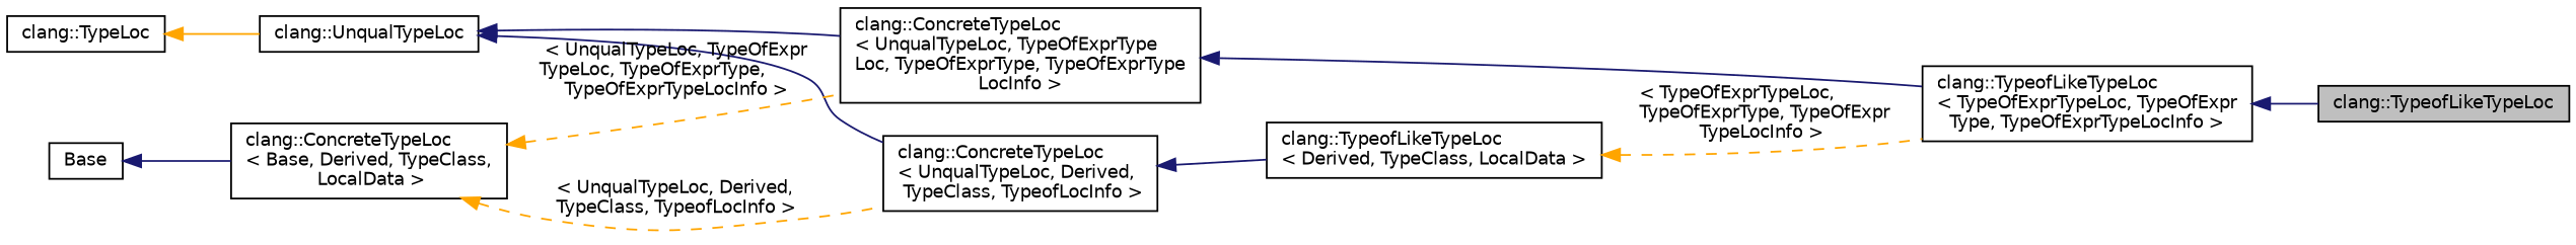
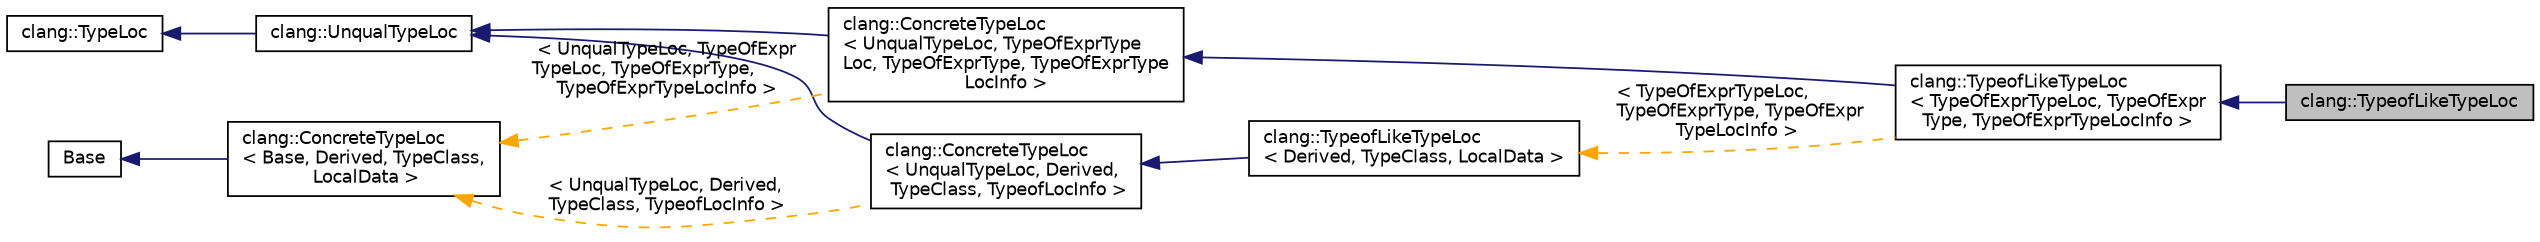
  digraph {
    rankdir=LR
    node [color=black fontname=Helvetica fontsize=10 shape=record]
    edge [color=midnightblue dir=back fontname=Helvetica fontsize=10 labelfontname=Helvetica labelfontsize=10 style=solid]
    n1 [fillcolor=grey75 fontcolor=black height=0.2 label="clang::TypeofLikeTypeLoc" style=filled width=0.4]
    n2 [height=0.2 label="clang::TypeofLikeTypeLoc\l\< TypeOfExprTypeLoc, TypeOfExpr\lType, TypeOfExprTypeLocInfo \>" width=0.4]
    n3 [height=0.2 label="clang::ConcreteTypeLoc\l\< UnqualTypeLoc, TypeOfExprType\lLoc, TypeOfExprType, TypeOfExprType\lLocInfo \>" width=0.4]
    n4 [height=0.2 label="clang::UnqualTypeLoc" width=0.4]
    n5 [height=0.2 label="clang::ConcreteTypeLoc\l\< UnqualTypeLoc, Derived,\l TypeClass, TypeofLocInfo \>" width=0.4]
    n6 [height=0.2 label="clang::TypeofLikeTypeLoc\l\< Derived, TypeClass, LocalData \>" width=0.4]
    n7 [height=0.2 label="clang::TypeLoc" width=0.4]
    n8 [height=0.2 label="clang::ConcreteTypeLoc\l\< Base, Derived, TypeClass,\l LocalData \>" width=0.4]
    n9 [height=0.2 label=Base width=0.4]
    n2 -> n1
    n3 -> n2
    n4 -> n3
    n4 -> n5
    n5 -> n6
    n6 -> n2 [color=orange label=" \< TypeOfExprTypeLoc,\l TypeOfExprType, TypeOfExpr\lTypeLocInfo \>" style=dashed]
-   n7 -> n4 [color=orange]
+   n7 -> n4
    n8 -> n3 [color=orange label=" \< UnqualTypeLoc, TypeOfExpr\lTypeLoc, TypeOfExprType,\l TypeOfExprTypeLocInfo \>" style=dashed]
    n8 -> n5 [color=orange label=" \< UnqualTypeLoc, Derived,\l TypeClass, TypeofLocInfo \>" style=dashed]
    n9 -> n8
  }
